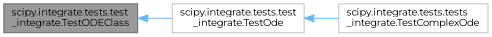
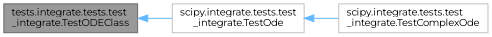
  digraph {
    fontname=Montserrat
    rankdir=LR
    node [color=grey75 fillcolor=white fontname=Montserrat fontsize=10 shape=box style=filled]
    edge [color=steelblue1 dir=back fontname=Montserrat fontsize=10 labelfontname=Helvetica labelfontsize=10 style=solid]
-   n1 [color=gray40 fillcolor=grey60 fontcolor=black height=0.2 label="scipy.integrate.tests.test\l_integrate.TestODEClass" width=0.4]
+   n1 [color=gray40 fillcolor=grey60 fontcolor=black height=0.2 label="tests.integrate.tests.test\l_integrate.TestODEClass" width=0.4]
    n2 [height=0.2 label="scipy.integrate.tests.test\l_integrate.TestOde" width=0.4]
-   n3 [height=0.2 label="scipy.integrate.tests.tests\l_integrate.TestComplexOde" width=0.4]
+   n3 [height=0.2 label="scipy.integrate.tests.test\l_integrate.TestComplexOde" width=0.4]
    n1 -> n2
    n2 -> n3
  }
